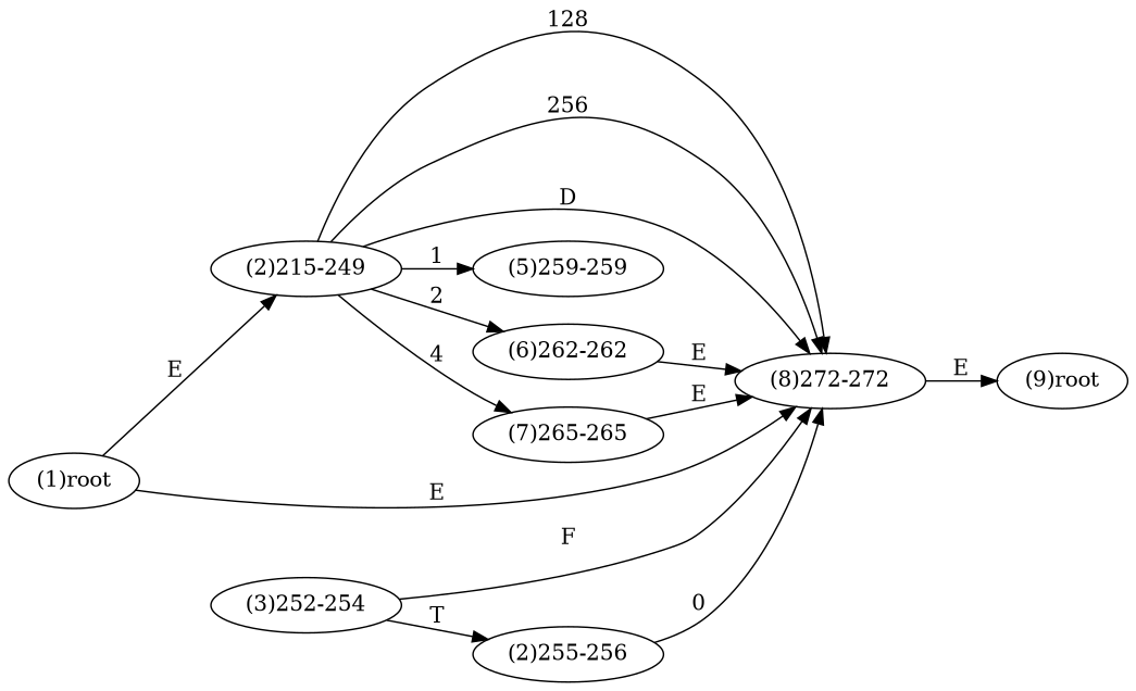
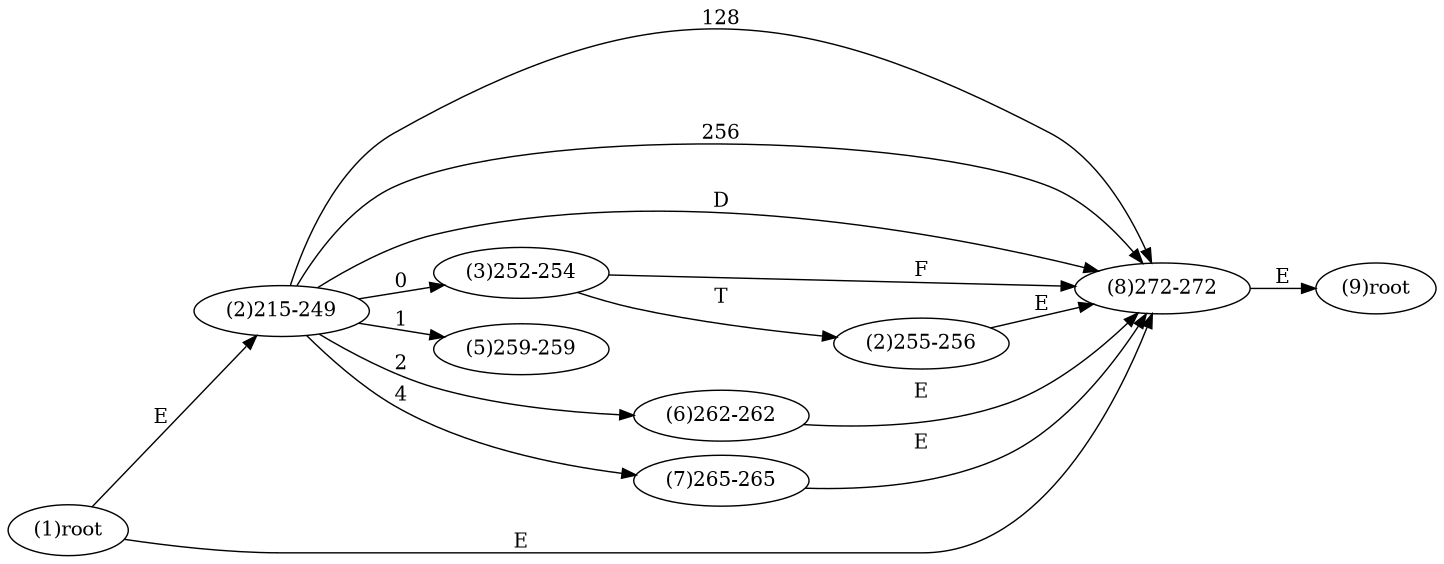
  digraph {
    rankdir=LR
    n1 [label="(1)root"]
    n2 [label="(2)215-249"]
    n3 [label="(8)272-272"]
    n4 [label="(3)252-254"]
    n5 [label="(5)259-259"]
    n6 [label="(6)262-262"]
    n7 [label="(7)265-265"]
    n8 [label="(2)255-256"]
    n9 [label="(9)root"]
    n1 -> n2 [label=E]
    n1 -> n3 [label=E]
    n2 -> n3 [label=128]
    n2 -> n3 [label=256]
    n2 -> n3 [label=D]
+   n2 -> n4 [label=0]
    n2 -> n5 [label=1]
    n2 -> n6 [label=2]
    n2 -> n7 [label=4]
    n3 -> n9 [label=E]
    n4 -> n3 [label=F]
    n4 -> n8 [label=T]
    n6 -> n3 [label=E]
    n7 -> n3 [label=E]
-   n8 -> n3 [label=0]
+   n8 -> n3 [label=E]
  }
